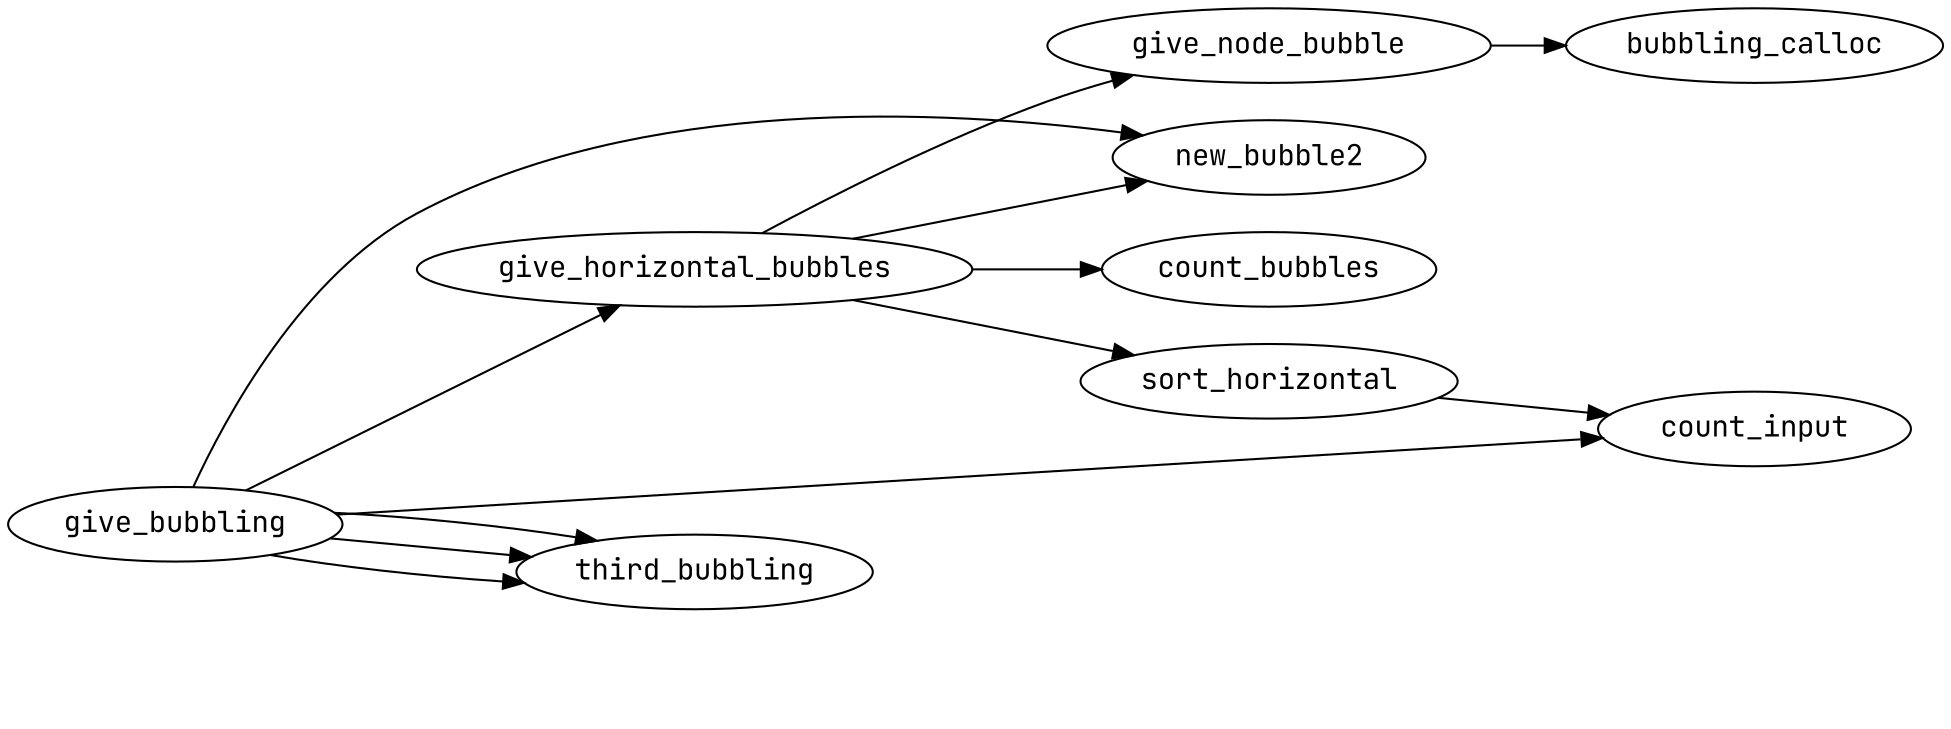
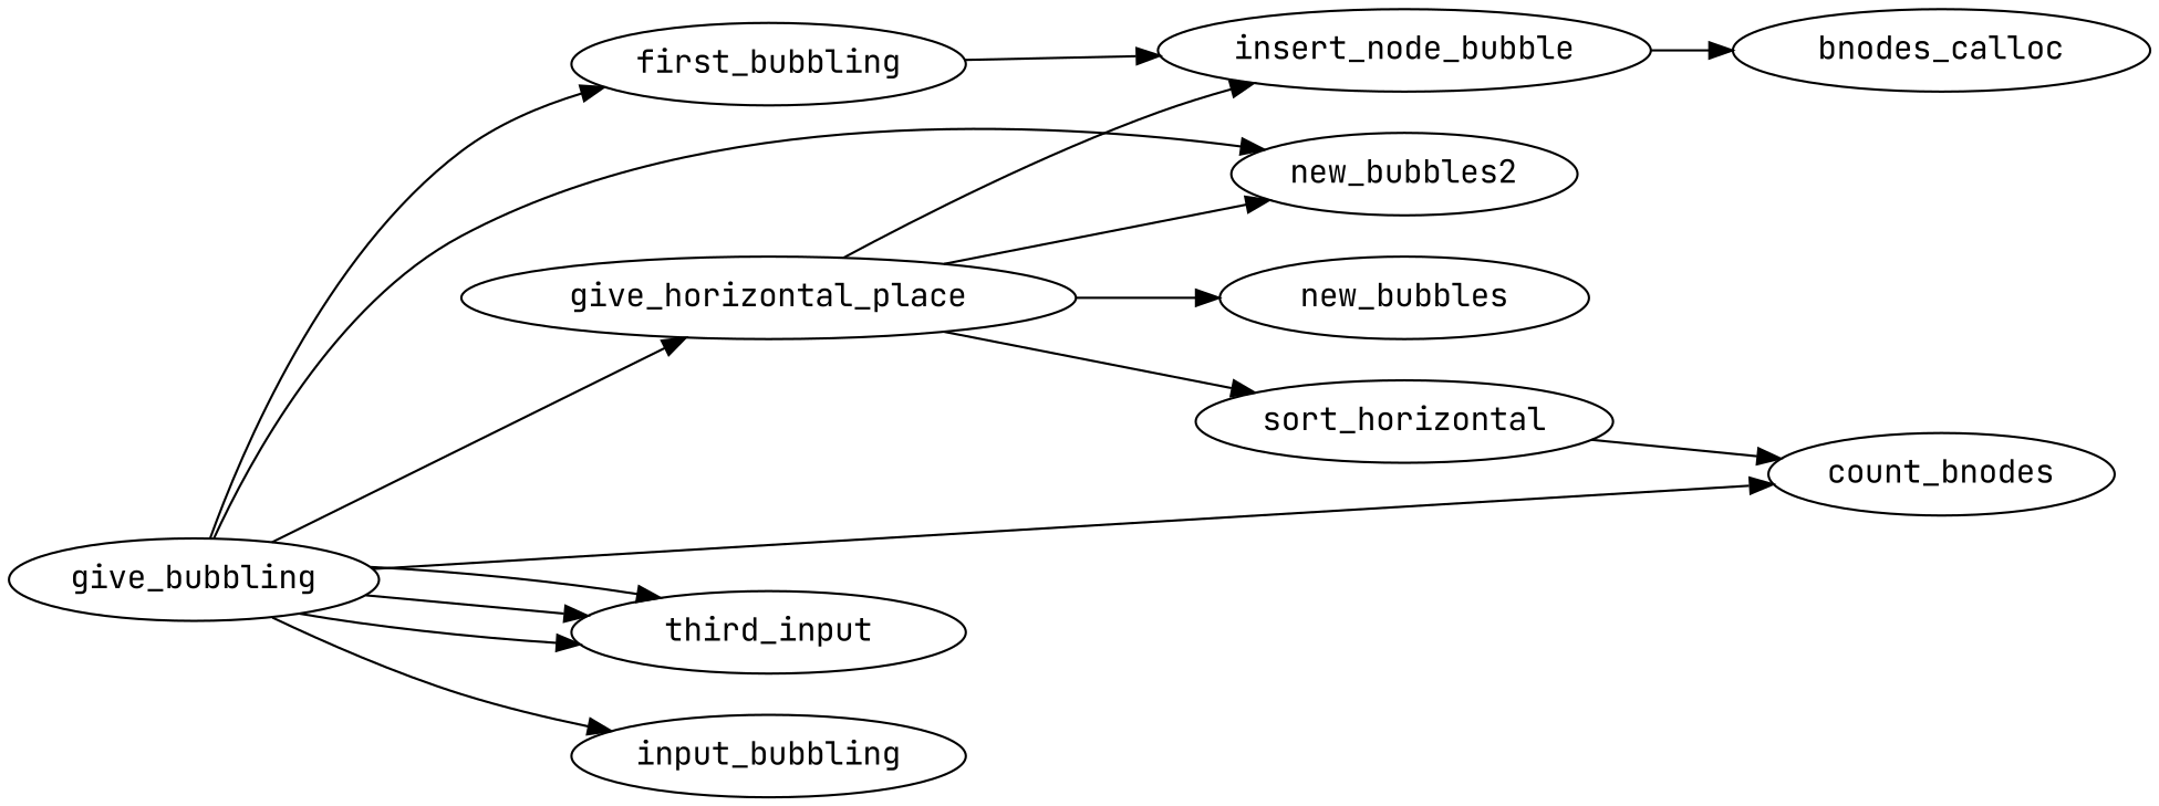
  digraph {
    fontname="JetBrains Mono"
    rankdir=LR
    node [fontname="JetBrains Mono"]
    edge [fontname="JetBrains Mono"]
-   insert_node_bubble [label=give_node_bubble]
-   bubbling_calloc
-   give_horizontal_place [label=give_horizontal_bubbles]
-   new_bubble2
-   new_bubbles [label=count_bubbles]
+   first_bubbling
+   insert_node_bubble
+   bubbling_calloc [label=bnodes_calloc]
+   give_horizontal_place
+   new_bubble2 [label=new_bubbles2]
+   new_bubbles
    n7 [label=sort_horizontal]
-   count_bnodes [label=count_input]
+   count_bnodes
    n9 [label=give_bubbling]
-   third_bubbling
+   third_bubbling [label=third_input]
+   input_bubbling
+   first_bubbling -> insert_node_bubble
    insert_node_bubble -> bubbling_calloc
    give_horizontal_place -> insert_node_bubble
    give_horizontal_place -> new_bubble2
    give_horizontal_place -> new_bubbles
    give_horizontal_place -> n7
    n7 -> count_bnodes
+   n9 -> first_bubbling
    n9 -> give_horizontal_place
    n9 -> new_bubble2
    n9 -> count_bnodes
    n9 -> third_bubbling
    n9 -> third_bubbling
    n9 -> third_bubbling
+   n9 -> input_bubbling
  }
